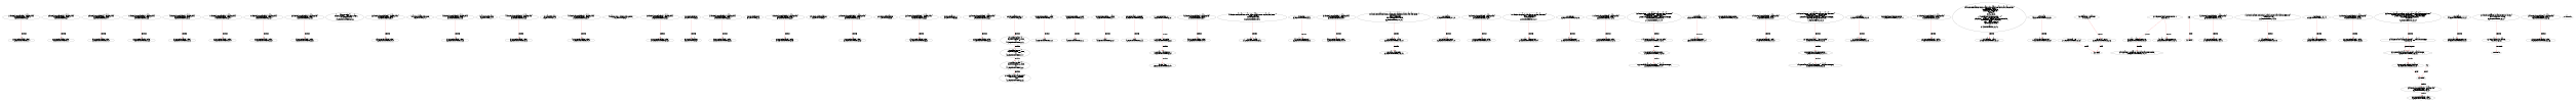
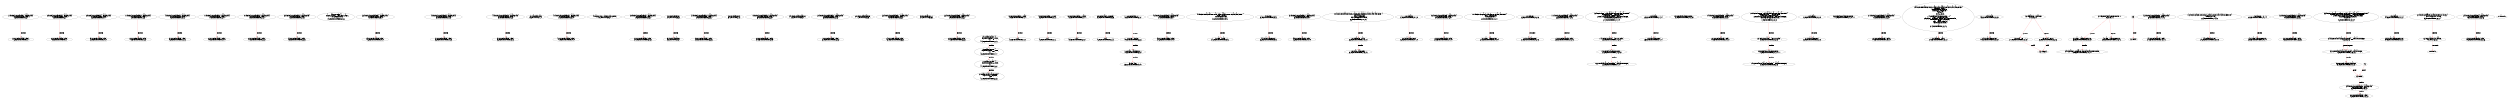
  digraph {
    node [type_label=expression_statement]
    edge [color=red controlflow_type=next_line edge_type=CFG_edge]
    n1 [label="2_ function bug_unchk_send7() payable public{\n      msg.sender.transfer(1 ether);}\n13-function_definition-3-4" method="bug_unchk_send7()" type_label=function_definition]
    n2 [label="3_ msg.sender.transfer(1 ether);\n18-expression_statement-4-4" method="bug_unchk_send7()"]
    n3 [label="5_ function bug_unchk_send23() payable public{\n      msg.sender.transfer(1 ether);}\n34-function_definition-6-7" method="bug_unchk_send23()" type_label=function_definition]
    n4 [label="6_ msg.sender.transfer(1 ether);\n39-expression_statement-7-7" method="bug_unchk_send23()"]
    n5 [label="8_ function bug_unchk_send14() payable public{\n      msg.sender.transfer(1 ether);}\n55-function_definition-9-10" method="bug_unchk_send14()" type_label=function_definition]
    n6 [label="9_ msg.sender.transfer(1 ether);\n60-expression_statement-10-10" method="bug_unchk_send14()"]
    n7 [label="11_ function bug_unchk_send30() payable public{\n      msg.sender.transfer(1 ether);}\n72-function_definition-12-13" method="bug_unchk_send30()" type_label=function_definition]
    n8 [label="12_ msg.sender.transfer(1 ether);\n77-expression_statement-13-13" method="bug_unchk_send30()"]
    n9 [label="14_ function bug_unchk_send8() payable public{\n      msg.sender.transfer(1 ether);}\n93-function_definition-15-16" method="bug_unchk_send8()" type_label=function_definition]
    n10 [label="15_ msg.sender.transfer(1 ether);\n98-expression_statement-16-16" method="bug_unchk_send8()"]
    n11 [label="17_ function bug_unchk_send27() payable public{\n      msg.sender.transfer(1 ether);}\n114-function_definition-18-19" method="bug_unchk_send27()" type_label=function_definition]
    n12 [label="18_ msg.sender.transfer(1 ether);\n119-expression_statement-19-19" method="bug_unchk_send27()"]
    n13 [label="20_ function bug_unchk_send31() payable public{\n      msg.sender.transfer(1 ether);}\n139-function_definition-21-22" method="bug_unchk_send31()" type_label=function_definition]
    n14 [label="21_ msg.sender.transfer(1 ether);\n144-expression_statement-22-22" method="bug_unchk_send31()"]
    n15 [label="23_ function bug_unchk_send13() payable public{\n      msg.sender.transfer(1 ether);}\n164-function_definition-24-25" method="bug_unchk_send13()" type_label=function_definition]
    n16 [label="24_ msg.sender.transfer(1 ether);\n169-expression_statement-25-25" method="bug_unchk_send13()"]
    n17 [label="34_ struct Guess {\n        mapping (address => PaidStatus) players;\n        uint guesses_number;\n    }\n198-expression_statement-35-38" method="Guess()"]
    n18 [label="38_ function bug_unchk_send24() payable public{\n      msg.sender.transfer(1 ether);}\n211-function_definition-39-40" method="bug_unchk_send24()" type_label=function_definition]
    n19 [label="39_ msg.sender.transfer(1 ether);\n216-expression_statement-40-40" method="bug_unchk_send24()"]
-   n20 [label="40_ address payable public owner;\n226-new_variable-41-41" type_label=new_variable]
    n21 [label="41_ function bug_unchk_send5() payable public{\n      msg.sender.transfer(1 ether);}\n231-function_definition-42-43" method="bug_unchk_send5()" type_label=function_definition]
    n22 [label="42_ msg.sender.transfer(1 ether);\n236-expression_statement-43-43" method="bug_unchk_send5()"]
-   n23 [label="43_ address public oracle;\n246-new_variable-44-44" type_label=new_variable]
    n24 [label="44_ function bug_unchk_send15() payable public{\n      msg.sender.transfer(1 ether);}\n251-function_definition-45-46" method="bug_unchk_send15()" type_label=function_definition]
    n25 [label="45_ msg.sender.transfer(1 ether);\n256-expression_statement-46-46" method="bug_unchk_send15()"]
    n26 [label="46_ State public state;\n266-new_variable-47-47" type_label=new_variable]
    n27 [label="47_ function bug_unchk_send28() payable public{\n      msg.sender.transfer(1 ether);}\n272-function_definition-48-49" method="bug_unchk_send28()" type_label=function_definition]
    n28 [label="48_ msg.sender.transfer(1 ether);\n277-expression_statement-49-49" method="bug_unchk_send28()"]
    n29 [label="49_ mapping (uint => Guess) public guesses;\n287-new_variable-50-50" type_label=new_variable]
    n30 [label="50_ function bug_unchk_send21() payable public{\n      msg.sender.transfer(1 ether);}\n295-function_definition-51-52" method="bug_unchk_send21()" type_label=function_definition]
    n31 [label="51_ msg.sender.transfer(1 ether);\n300-expression_statement-52-52" method="bug_unchk_send21()"]
    n32 [label="52_ uint256 public bet;\n310-new_variable-53-53" type_label=new_variable]
    n33 [label="53_ uint256 splitJackpot;\n315-new_variable-54-54" type_label=new_variable]
    n34 [label="54_ function bug_unchk_send10() payable public{\n      msg.sender.transfer(1 ether);}\n319-function_definition-55-56" method="bug_unchk_send10()" type_label=function_definition]
    n35 [label="55_ msg.sender.transfer(1 ether);\n324-expression_statement-56-56" method="bug_unchk_send10()"]
    n36 [label="56_ uint public result;\n334-new_variable-57-57" type_label=new_variable]
    n37 [label="57_ function bug_unchk_send22() payable public{\n      msg.sender.transfer(1 ether);}\n339-function_definition-58-59" method="bug_unchk_send22()" type_label=function_definition]
    n38 [label="58_ msg.sender.transfer(1 ether);\n344-expression_statement-59-59" method="bug_unchk_send22()"]
    n39 [label="59_ uint256 public initialPrice;\n354-new_variable-60-60" type_label=new_variable]
    n40 [label="60_ function bug_unchk_send12() payable public{\n      msg.sender.transfer(1 ether);}\n359-function_definition-61-62" method="bug_unchk_send12()" type_label=function_definition]
    n41 [label="61_ msg.sender.transfer(1 ether);\n364-expression_statement-62-62" method="bug_unchk_send12()"]
    n42 [label="62_ uint256 public finalPrice;\n374-new_variable-63-63" type_label=new_variable]
    n43 [label="63_ function bug_unchk_send11() payable public{\n      msg.sender.transfer(1 ether);}\n379-function_definition-64-65" method="bug_unchk_send11()" type_label=function_definition]
    n44 [label="64_ msg.sender.transfer(1 ether);\n384-expression_statement-65-65" method="bug_unchk_send11()"]
    n45 [label="65_ uint constant UP = 1;\n394-new_variable-66-66" type_label=new_variable]
    n46 [label="66_ function bug_unchk_send1() payable public{\n      msg.sender.transfer(1 ether);}\n399-function_definition-67-68" method="bug_unchk_send1()" type_label=function_definition]
    n47 [label="67_ msg.sender.transfer(1 ether);\n404-expression_statement-68-68" method="bug_unchk_send1()"]
-   n48 [label="68_ uint constant DOWN = 0;\n414-new_variable-69-69" type_label=new_variable]
    n49 [label="69_ modifier byPlayer(){\n        require(msg.sender != oracle);\n        _;\n    }\n419-expression_statement-70-73"]
    n50 [label="73_ modifier byOwner(){\n        require(msg.sender == owner);\n        _;\n    }\n433-expression_statement-74-77"]
    n51 [label="77_ modifier byOracle(){\n        require(msg.sender == oracle);\n        _;\n    }\n447-expression_statement-78-81"]
    n52 [label="70_ require(msg.sender != oracle);\n422-expression_statement-71-71"]
    n53 [label="71_ _;\n431-expression_statement-72-72"]
    n54 [label="81_ modifier inState(State expected) {\n        require(state == expected);\n        _;\n    }\n461-expression_statement-82-85"]
    n55 [label="74_ require(msg.sender == owner);\n436-expression_statement-75-75"]
    n56 [label="75_ _;\n445-expression_statement-76-76"]
    n57 [label="78_ require(msg.sender == oracle);\n450-expression_statement-79-79"]
    n58 [label="79_ _;\n459-expression_statement-80-80"]
    n59 [label="82_ require(state == expected);\n469-expression_statement-83-83"]
    n60 [label="83_ _;\n476-expression_statement-84-84"]
    n61 [label="86_ require(_bet > 0);\n484-expression_statement-87-87"]
-   n62 [label="87_ owner = msg.sender;\n491-expression_statement-88-88"]
+   n62 [label="87_ owner = msg.bet;\n491-expression_statement-88-88"]
    n63 [label="88_ state = State.SETUP;\n497-expression_statement-89-89"]
    n64 [label="89_ bet = _bet;\n503-expression_statement-90-90"]
    n65 [label="92_ function bug_unchk_send2() payable public{\n      msg.sender.transfer(1 ether);}\n511-function_definition-93-94" method="bug_unchk_send2()" type_label=function_definition]
    n66 [label="93_ msg.sender.transfer(1 ether);\n516-expression_statement-94-94" method="bug_unchk_send2()"]
    n67 [label="94_ function setOracle(address _oracle) public payable byOwner inState(State.SETUP) {\n        oracle = _oracle;\n        emit OracleSet(oracle);\n    }\n526-function_definition-95-98" method="setOracle(address _oracle)" type_label=function_definition]
    n68 [label="95_ oracle = _oracle;\n543-expression_statement-96-96" method="setOracle(address _oracle)"]
    n69 [label="94_ byOwner\n534-expression_statement-95-95" method="setOracle(address _oracle)"]
    n70 [label="94_ inState(State.SETUP)\n536-expression_statement-95-95" method="setOracle(address _oracle)"]
    n71 [label="98_ function bug_unchk_send17() payable public{\n      msg.sender.transfer(1 ether);}\n551-function_definition-99-100" method="bug_unchk_send17()" type_label=function_definition]
    n72 [label="99_ msg.sender.transfer(1 ether);\n556-expression_statement-100-100" method="bug_unchk_send17()"]
    n73 [label="100_ function setInitialPrice(uint256 _value) public payable byOracle inState(State.SETUP) {\n        initialPrice = _value;\n        state = State.OPEN;\n        emit GameOpened(initialPrice);\n    }\n566-function_definition-101-105" method="setInitialPrice(uint256 _value)" type_label=function_definition]
    n74 [label="101_ initialPrice = _value;\n583-expression_statement-102-102" method="setInitialPrice(uint256 _value)"]
    n75 [label="102_ state = State.OPEN;\n587-expression_statement-103-103" method="setInitialPrice(uint256 _value)"]
    n76 [label="100_ byOracle\n574-expression_statement-101-101" method="setInitialPrice(uint256 _value)"]
    n77 [label="100_ inState(State.SETUP)\n576-expression_statement-101-101" method="setInitialPrice(uint256 _value)"]
    n78 [label="105_ function bug_unchk_send3() payable public{\n      msg.sender.transfer(1 ether);}\n597-function_definition-106-107" method="bug_unchk_send3()" type_label=function_definition]
    n79 [label="106_ msg.sender.transfer(1 ether);\n602-expression_statement-107-107" method="bug_unchk_send3()"]
    n80 [label="107_ function closeGame() public byOwner inState(State.OPEN){\n        state = State.CLOSED;\n        emit GameClosed();\n    }\n612-function_definition-108-111" method="closeGame()" type_label=function_definition]
    n81 [label="108_ state = State.CLOSED;\n624-expression_statement-109-109" method="closeGame()"]
    n82 [label="107_ byOwner\n615-expression_statement-108-108" method="closeGame()"]
    n83 [label="107_ inState(State.OPEN)\n617-expression_statement-108-108" method="closeGame()"]
    n84 [label="111_ function bug_unchk_send9() payable public{\n      msg.sender.transfer(1 ether);}\n632-function_definition-112-113" method="bug_unchk_send9()" type_label=function_definition]
    n85 [label="112_ msg.sender.transfer(1 ether);\n637-expression_statement-113-113" method="bug_unchk_send9()"]
    n86 [label="113_ function betUp() public payable byPlayer inState(State.OPEN){\n        require(msg.value == (bet*0.001 ether));\n        guesses[UP].guesses_number++;\n        guesses[UP].players[msg.sender] = PaidStatus.NOT_PAID;\n        emit PlayerBet(msg.sender, UP);\n    }\n647-function_definition-114-119" method="betUp()" type_label=function_definition]
    n87 [label="114_ require(msg.value == (bet*0.001 ether));\n660-expression_statement-115-115" method="betUp()"]
    n88 [label="115_ guesses[UP].guesses_number++;\n673-expression_statement-116-116" method="betUp()"]
    n89 [label="113_ byPlayer\n651-expression_statement-114-114" method="betUp()"]
    n90 [label="113_ inState(State.OPEN)\n653-expression_statement-114-114" method="betUp()"]
    n91 [label="116_ guesses[UP].players[msg.sender] = PaidStatus.NOT_PAID;\n680-expression_statement-117-117" method="betUp()"]
    n92 [label="115_ guesses[UP].guesses_number++\n674-expression_statement-116-116" method="betUp()"]
    n93 [label="119_ function bug_unchk_send25() payable public{\n      msg.sender.transfer(1 ether);}\n702-function_definition-120-121" method="bug_unchk_send25()" type_label=function_definition]
    n94 [label="120_ msg.sender.transfer(1 ether);\n707-expression_statement-121-121" method="bug_unchk_send25()"]
    n95 [label="121_ function betDown() public payable byPlayer inState(State.OPEN){\n        require(msg.value == (bet*0.001 ether));\n        guesses[DOWN].guesses_number++;\n        guesses[DOWN].players[msg.sender] = PaidStatus.NOT_PAID;\n        emit PlayerBet(msg.sender, DOWN);\n    }\n717-function_definition-122-127" method="betDown()" type_label=function_definition]
    n96 [label="122_ require(msg.value == (bet*0.001 ether));\n730-expression_statement-123-123" method="betDown()"]
    n97 [label="123_ guesses[DOWN].guesses_number++;\n743-expression_statement-124-124" method="betDown()"]
    n98 [label="121_ byPlayer\n721-expression_statement-122-122" method="betDown()"]
    n99 [label="121_ inState(State.OPEN)\n723-expression_statement-122-122" method="betDown()"]
    n100 [label="124_ guesses[DOWN].players[msg.sender] = PaidStatus.NOT_PAID;\n750-expression_statement-125-125" method="betDown()"]
    n101 [label="123_ guesses[DOWN].guesses_number++\n744-expression_statement-124-124" method="betDown()"]
    n102 [label="127_ function bug_unchk_send19() payable public{\n      msg.sender.transfer(1 ether);}\n772-function_definition-128-129" method="bug_unchk_send19()" type_label=function_definition]
    n103 [label="128_ msg.sender.transfer(1 ether);\n777-expression_statement-129-129" method="bug_unchk_send19()"]
    n104 [label="129_ function setFinalPrice(uint256 _value) public payable byOracle inState(State.CLOSED) {\n        finalPrice = _value;\n        emit FinalPriceSet(finalPrice);\n        if(finalPrice > initialPrice){\n            result = UP;\n        }else{\n            result = DOWN;\n        }\n        if(guesses[result].guesses_number > 0){\n            state = State.PLAYERS_WIN;\n            splitJackpot = getBalance()/guesses[result].guesses_number;\n            emit PlayersWin(result, splitJackpot);\n        }else{\n            state = State.OWNER_WIN;\n            emit OwnerWins(owner);\n        }\n    }\n787-function_definition-130-146" method="setFinalPrice(uint256 _value)" type_label=function_definition]
    n105 [label="130_ finalPrice = _value;\n804-expression_statement-131-131" method="setFinalPrice(uint256 _value)"]
    n106 [label="129_ byOracle\n795-expression_statement-130-130" method="setFinalPrice(uint256 _value)"]
    n107 [label="129_ inState(State.CLOSED)\n797-expression_statement-130-130" method="setFinalPrice(uint256 _value)"]
    n108 [label="132_ if_finalPrice > initialPrice\n812-if-133-137" method="setFinalPrice(uint256 _value)" type_label=if]
    n109 [label="133_ result = UP;\n817-expression_statement-134-134" method="setFinalPrice(uint256 _value)"]
    n110 [label="135_ result = DOWN;\n822-expression_statement-136-136" method="setFinalPrice(uint256 _value)"]
-   n111 [label="132_ end_if" method="setFinalPrice(uint256 _value)" type_label=end_if]
+   n111 [label="132_ betUp_if" method="setFinalPrice(uint256 _value)" type_label=end_if]
    n112 [label="137_ if_guesses[result].guesses_number > 0\n826-if-138-145" method="setFinalPrice(uint256 _value)" type_label=if]
    n113 [label="138_ state = State.PLAYERS_WIN;\n835-expression_statement-139-139" method="setFinalPrice(uint256 _value)"]
    n114 [label="142_ state = State.OWNER_WIN;\n859-expression_statement-143-143" method="setFinalPrice(uint256 _value)"]
    n115 [label="139_ splitJackpot = getBalance()/guesses[result].guesses_number;\n841-expression_statement-140-140" method="setFinalPrice(uint256 _value)"]
    n116 [label="137_ end_if" method="setFinalPrice(uint256 _value)" type_label=end_if]
    n117 [label="146_ function bug_unchk_send26() payable public{\n      msg.sender.transfer(1 ether);}\n869-function_definition-147-148" method="bug_unchk_send26()" type_label=function_definition]
    n118 [label="147_ msg.sender.transfer(1 ether);\n874-expression_statement-148-148" method="bug_unchk_send26()"]
    n119 [label="148_ function collectOwnerWinnings() public byOwner inState(State.OWNER_WIN){\n        selfdestruct(owner);\n    }\n884-function_definition-149-151" method="collectOwnerWinnings()" type_label=function_definition]
    n120 [label="149_ selfdestruct(owner);\n896-expression_statement-150-150" method="collectOwnerWinnings()"]
    n121 [label="148_ byOwner\n887-expression_statement-149-149" method="collectOwnerWinnings()"]
    n122 [label="148_ inState(State.OWNER_WIN)\n889-expression_statement-149-149" method="collectOwnerWinnings()"]
    n123 [label="151_ function bug_unchk_send20() payable public{\n      msg.sender.transfer(1 ether);}\n901-function_definition-152-153" method="bug_unchk_send20()" type_label=function_definition]
    n124 [label="152_ msg.sender.transfer(1 ether);\n906-expression_statement-153-153" method="bug_unchk_send20()"]
    n125 [label="153_ function collectPlayerWinnings() public byPlayer inState(State.PLAYERS_WIN){\n        if(guesses[result].players[msg.sender] == PaidStatus.NOT_PAID){\n            guesses[result].players[msg.sender] = PaidStatus.PAID;\n            msg.sender.transfer(splitJackpot);\n        } else revert();\n    }\n916-function_definition-154-159" method="collectPlayerWinnings()" type_label=function_definition]
    n126 [label="154_ if_guesses[result].players[msg.sender] == PaidStatus.NOT_PAID\n928-if-155-158" method="collectPlayerWinnings()" type_label=if]
    n127 [label="155_ guesses[result].players[msg.sender] = PaidStatus.PAID;\n943-expression_statement-156-156" method="collectPlayerWinnings()"]
    n128 [label="153_ byPlayer\n919-expression_statement-154-154" method="collectPlayerWinnings()"]
    n129 [label="153_ inState(State.PLAYERS_WIN)\n921-expression_statement-154-154" method="collectPlayerWinnings()"]
    n130 [label="156_ msg.sender.transfer(splitJackpot);\n957-expression_statement-157-157" method="collectPlayerWinnings()"]
    n131 [label="154_ end_if" method="collectPlayerWinnings()" type_label=end_if]
    n132 [label="159_ function bug_unchk_send32() payable public{\n      msg.sender.transfer(1 ether);}\n968-function_definition-160-161" method="bug_unchk_send32()" type_label=function_definition]
    n133 [label="160_ msg.sender.transfer(1 ether);\n973-expression_statement-161-161" method="bug_unchk_send32()"]
    n134 [label="161_ function getBalance() private view returns (uint256){\n        return address(this).balance;\n    }\n983-function_definition-162-164" method="getBalance()" type_label=function_definition]
    n135 [label="162_ return address(this).balance;\n992-return-163-163" method="getBalance()" type_label=return]
    n136 [label="0_ exit_node" type_label=exit]
    n137 [label="164_ function bug_unchk_send4() payable public{\n      msg.sender.transfer(1 ether);}\n998-function_definition-165-166" method="bug_unchk_send4()" type_label=function_definition]
    n138 [label="165_ msg.sender.transfer(1 ether);\n1003-expression_statement-166-166" method="bug_unchk_send4()"]
    n139 [label="0_ start_node" type_label=start]
    865 [type_label=""]
    967 [type_label=""]
    n1 -> n2 [label=next_line]
    n3 -> n4 [label=next_line]
    n5 -> n6 [label=next_line]
    n7 -> n8 [label=next_line]
    n9 -> n10 [label=next_line]
    n11 -> n12 [label=next_line]
    n13 -> n14 [label=next_line]
    n15 -> n16 [label=next_line]
    n18 -> n19 [label=next_line]
    n21 -> n22 [label=next_line]
    n24 -> n25 [label=next_line]
    n27 -> n28 [label=next_line]
    n30 -> n31 [label=next_line]
    n32 -> n33 [label=next_line]
    n34 -> n35 [label=next_line]
    n37 -> n38 [label=next_line]
    n40 -> n41 [label=next_line]
    n43 -> n44 [label=next_line]
    n46 -> n47 [label=next_line]
-   n48 -> n49 [label=next_line]
    n49 -> n50 [label=next_line]
    n50 -> n51 [label=next_line]
    n51 -> n54 [label=next_line]
    n52 -> n53 [label=next_line]
    n55 -> n56 [label=next_line]
    n57 -> n58 [label=next_line]
    n59 -> n60 [label=next_line]
    n61 -> n62 [label=pos_next]
    n62 -> n63 [label=next_line]
    n63 -> n64 [label=next_line]
    n65 -> n66 [label=next_line]
    n67 -> n68 [label=next_line]
-   n69 -> n70 [label=neg_next]
+   n69 -> n70 [label=next_line]
    n71 -> n72 [label=next_line]
    n73 -> n74 [label=next_line]
    n74 -> n75 [label=next_line]
    n76 -> n77 [label=next_line]
    n78 -> n79 [label=next_line]
    n80 -> n81 [label=next_line]
-   n82 -> n83 [label=next_line]
+   n82 -> n83 [label=return_exit]
    n84 -> n85 [label=next_line]
    n86 -> n87 [label=next_line]
    n87 -> n88 [label=next_line]
    n88 -> n91 [label=next_line]
-   n89 -> n90 [label=next_return]
+   n89 -> n90 [label=next_line]
    n93 -> n94 [label=next_line]
    n95 -> n96 [label=next_line]
    n96 -> n97 [label=next_line]
    n97 -> n100 [label=next_line]
-   n98 -> n99 [label=next_line]
+   n98 -> n99 [label=return_line]
    n102 -> n103 [label=next_line]
    n104 -> n105 [label=next_line]
    n106 -> n107 [label=next_line]
+   n108 -> n109 [controlflow_type=pos_next label=pos_next]
    n108 -> n110 [controlflow_type=neg_next label=neg_next]
    n109 -> n111 [controlflow_type=end_if label=end_if]
    n110 -> n111 [controlflow_type=end_if label=end_if]
    n112 -> n113 [controlflow_type=pos_next label=pos_next]
    n112 -> n114 [controlflow_type=neg_next label=neg_next]
    n113 -> n115 [label=next_line]
    n117 -> n118 [label=next_line]
    n119 -> n120 [label=next_line]
    n121 -> n122 [label=next_line]
    n123 -> n124 [label=next_line]
    n125 -> n126 [label=next_line]
    n126 -> n127 [controlflow_type=pos_next label=pos_next]
    n126 -> n127 [controlflow_type=neg_next label=neg_next]
    n127 -> n130 [label=next_line]
    n128 -> n129 [label=next_line]
    n130 -> n131 [controlflow_type=end_if label=end_if]
    n131 -> n132 [label=next_line]
    n132 -> n133 [label=next_line]
    n134 -> n135 [label=next_line]
    n135 -> n136 [controlflow_type=return_exit label=return_exit]
    n137 -> n138 [label=next_line]
    865 -> n116 [controlflow_type=end_if label=end_if]
    967 -> n131 [controlflow_type=end_if label=end_if]
  }
